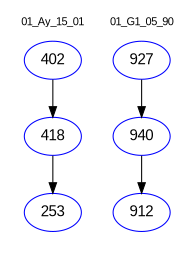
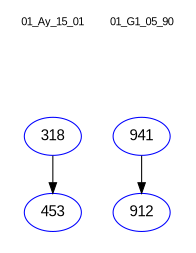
  digraph {
    fontname="Liberation Sans"
    node [color=blue fontname="Liberation Sans"]
    edge [color=black fontname="Liberation Sans"]
-   n1 [label=402]
-   n2 [label=418]
-   n3 [label=253]
-   n4 [label=927]
-   n5 [label=940]
+   n2 [label=318]
+   n3 [label=453]
+   n5 [label=941]
    n6 [label=912]
    subgraph cluster_1 {
      color=white
      fontsize=10
      label="01_Ay_15_01"
-     n1
      n2
      n3
    }
    subgraph cluster_2 {
      color=white
      fontsize=10
      label="01_G1_05_90"
-     n4
      n5
      n6
    }
-   n1 -> n2
    n2 -> n3
-   n4 -> n5
    n5 -> n6
  }
